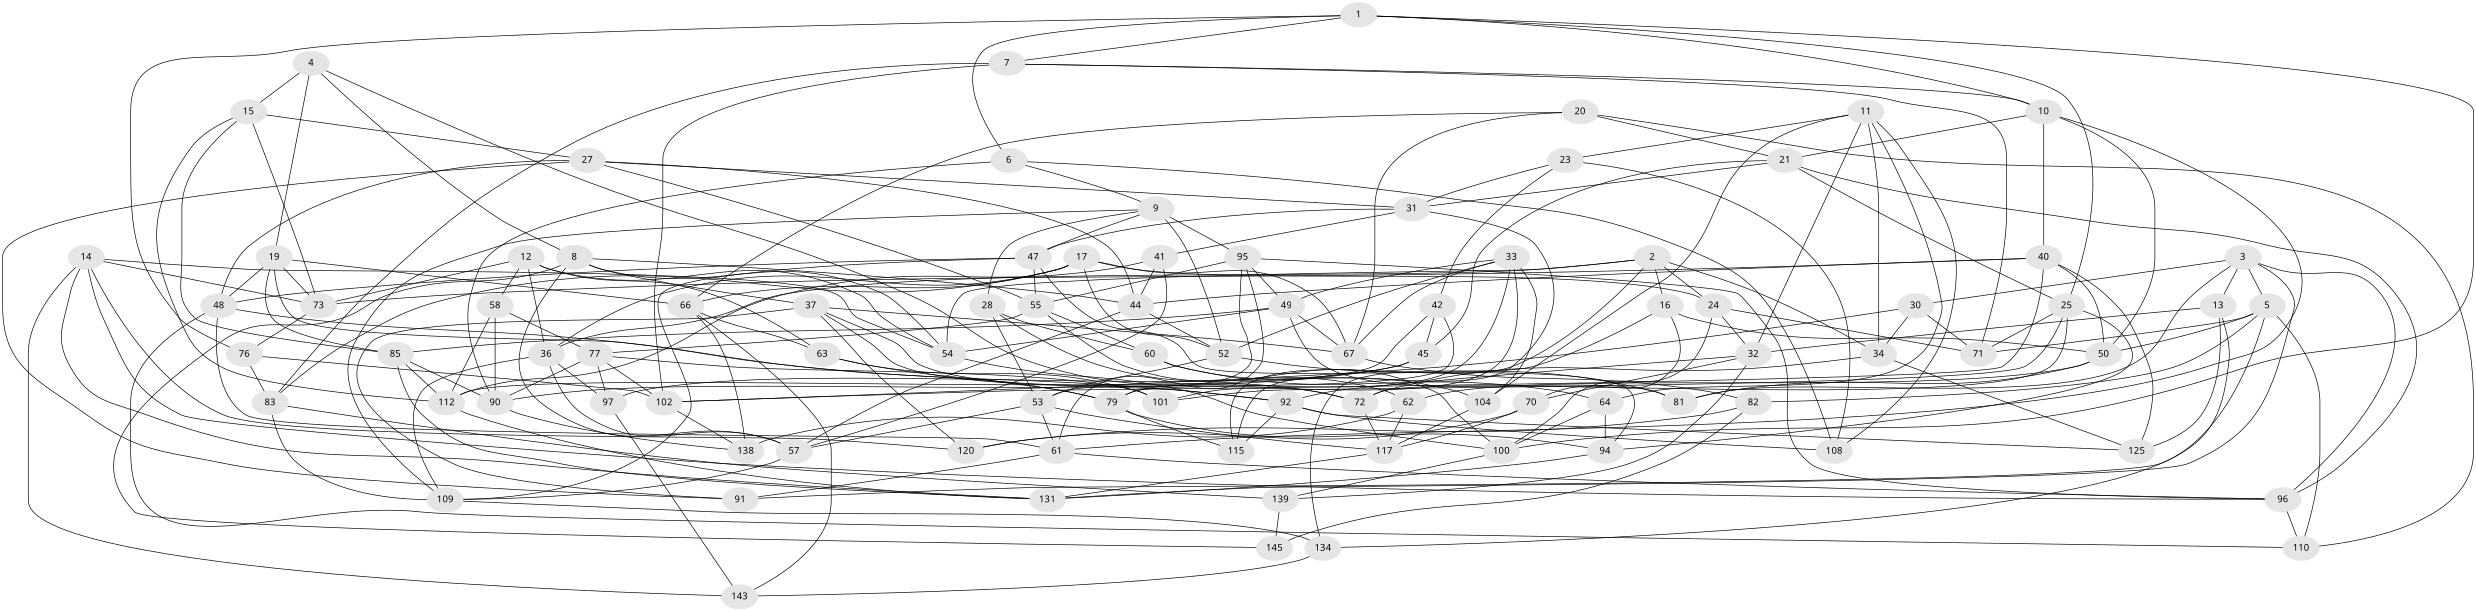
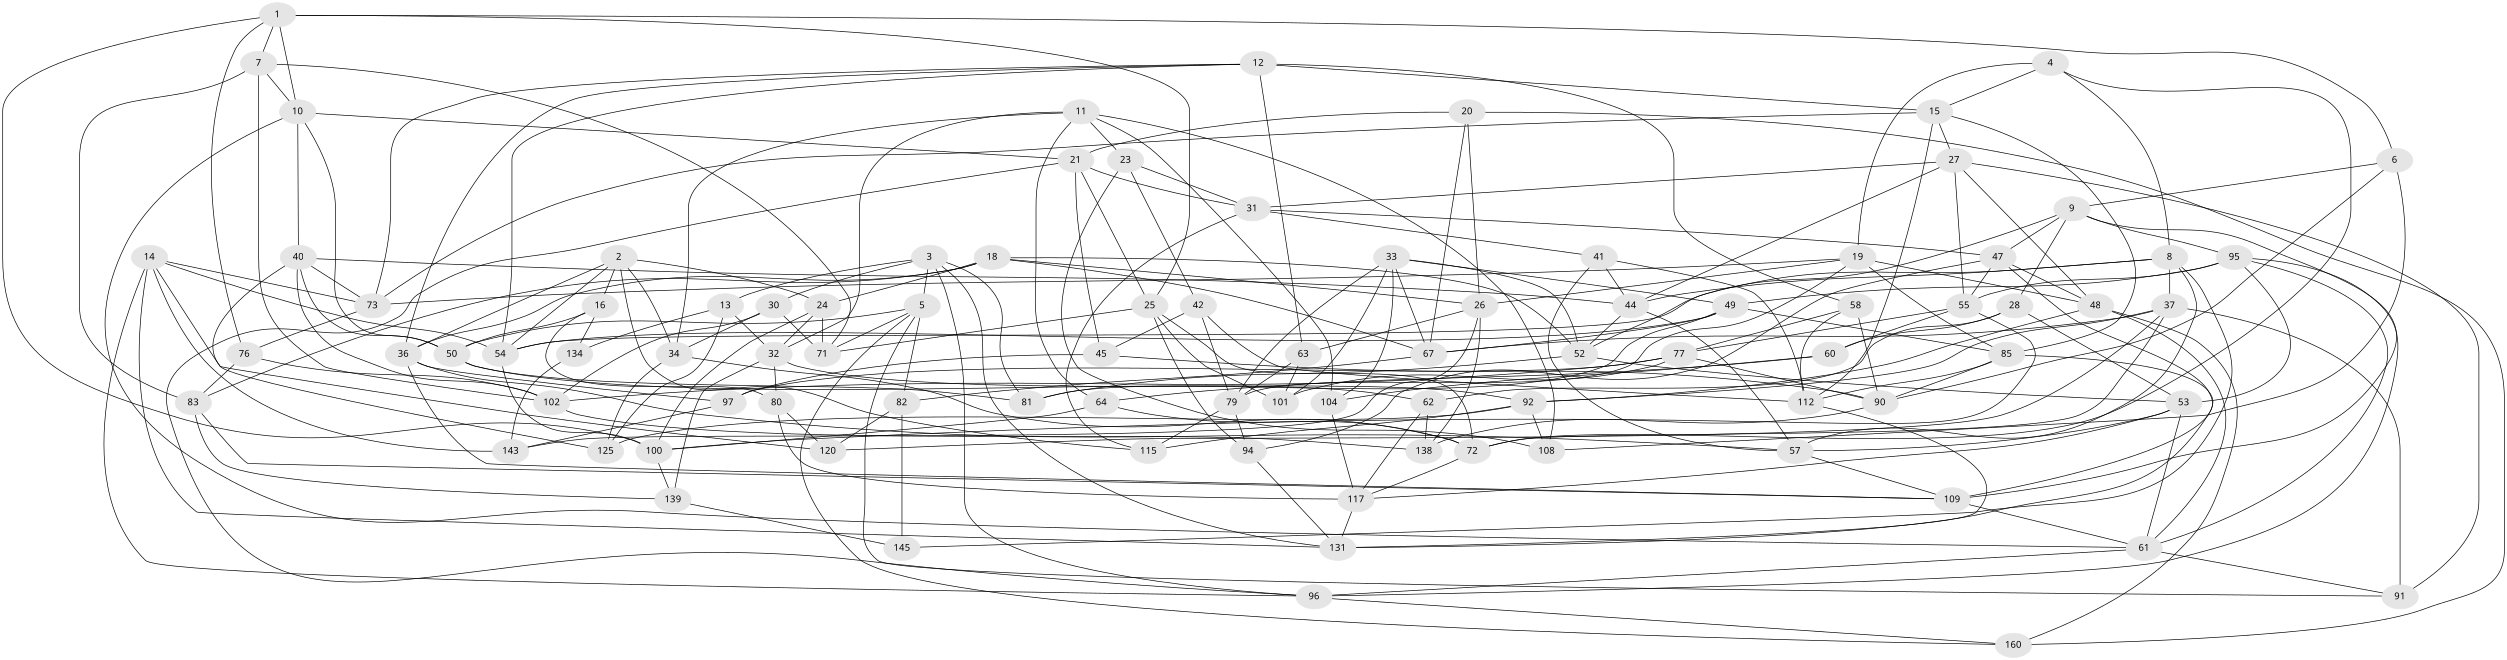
  graph {
    fontname="Noto Sans"
    node [color=gray90 fontname="Noto Sans" style=filled]
    edge [fontname="Noto Sans"]
    1 [super="+78"]
    6
    7 [super="+103"]
    10 [super="+18"]
    25 [super="+95"]
    76
    100 [super="+118"]
    9 [super="+140"]
    90 [super="+127"]
    108
    71 [super="+74"]
    83 [super="+126"]
    102 [super="+119"]
    50 [super="+51"]
    21 [super="+46"]
    40 [super="+130"]
    61 [super="+86"]
    72 [super="+111"]
    94
    101
    139
    2 [super="+69"]
    16
    24 [super="+89"]
    34 [super="+113"]
    36 [super="+123"]
    54 [super="+93"]
    115
    134
-   80 [label=70]
+   80
    32 [super="+142"]
    125
    57 [super="+59"]
    109 [super="+121"]
    97
    3 [super="+88"]
    5 [super="+137"]
    13
    30
    81
    96 [super="+144"]
    131 [super="+136"]
    82
    91
-   110
+   110 [label=160]
    8 [super="+56"]
    37 [super="+98"]
    44 [super="+124"]
    145
    4
    15 [super="+87"]
    19 [super="+39"]
    73 [super="+107"]
    27 [super="+29"]
    85 [super="+116"]
    112 [super="+135"]
-   26 [super="+38" label=66]
+   26 [super="+38"]
    48 [super="+128"]
    79 [super="+141"]
    117 [super="+132"]
    62
    120
    28
    n64 [label=95 super="+84"]
    47 [super="+68"]
    52 [super="+114"]
    138
    67 [super="+70"]
    92 [super="+106"]
    53 [super="+133"]
    60
    55 [super="+122"]
    49 [super="+75"]
    31 [super="+43"]
    45
    11 [super="+66"]
    23
    64
    104
    42
    12 [super="+65"]
    58
    63
    77 [super="+105"]
    143
    14 [super="+22"]
-   17 [super="+99"]
+   17 [super="+99" label=18]
    20
    41
    33 [super="+129"]
    1 -- 6
    1 -- 7
    1 -- 10
    1 -- 25
    1 -- 76
    1 -- 100
    6 -- 9
    6 -- 90
    6 -- 108
    7 -- 10
    7 -- 71
    7 -- 83 [weight=2]
    7 -- 102
    10 -- 50
    10 -- 21
    10 -- 40
    10 -- 61
    25 -- 71
    25 -- 72
    25 -- 94
    25 -- 101
    76 -- 83
    76 -- 102
    100 -- 139
    9 -- 109
    9 -- 28
    9 -- n64
    9 -- 47
    9 -- 52
    90 -- 138
    83 -- 139
    83 -- 109
    102 -- 138
    50 -- 81
    50 -- 62
    21 -- 25
    21 -- 96
    21 -- 31
    21 -- 45
    40 -- 102
    40 -- 50
    40 -- 125
    40 -- 44
    40 -- 73
    61 -- 96
    61 -- 91
    72 -- 117
    94 -- 131
    139 -- 145
    2 -- 16
    2 -- 24
    2 -- 34
    2 -- 36
    2 -- 54
    2 -- 115
    16 -- 50
    16 -- 134
    16 -- 80
    24 -- 100
    24 -- 71 [weight=2]
    24 -- 32
    34 -- 72
    34 -- 125
    36 -- 57
    36 -- 109
    36 -- 97
    54 -- 100
    134 -- 143
    80 -- 117
    80 -- 120
    32 -- 139
    32 -- 80
    32 -- 92
    57 -- 109
-   109 -- 134
+   109 -- 61
    97 -- 143
    3 -- 5
    3 -- 13
    3 -- 30
    3 -- 81
    3 -- 96
    3 -- 131
    5 -- 71
    5 -- 50
    5 -- 82
    5 -- 91
    5 -- 110
    13 -- 134
    13 -- 32
    13 -- 125
    30 -- 71
    30 -- 102
    30 -- 34
    96 -- 110
    82 -- 145
    82 -- 120
    8 -- 54
    8 -- 57
    8 -- 37
    8 -- 44
    8 -- 145
    37 -- 72
    37 -- 91
    37 -- 120
    37 -- 67
    37 -- 92
    44 -- 57
    44 -- 52
    4 -- 72
    4 -- 8
    4 -- 15
    4 -- 19
    15 -- 73
    15 -- 27
    15 -- 85
    15 -- 112
    19 -- 73
    19 -- 85
    19 -- 26
    19 -- 48
    19 -- 79
    73 -- 76
    27 -- 91
    27 -- 44
    27 -- 48
    27 -- 55
    27 -- 31
    85 -- 90
    85 -- 131
    85 -- 112
    112 -- 131
    26 -- 138
    26 -- 63
    26 -- 143
    48 -- 61
    48 -- 110
    48 -- 92
    79 -- 94
    79 -- 115
    117 -- 131
    62 -- 117
    62 -- 138
    28 -- 62
    28 -- 53
    28 -- 60
    n64 -- 61
    n64 -- 96
    n64 -- 53
    n64 -- 55
    n64 -- 49
    47 -- 94
    47 -- 109
    47 -- 48
    47 -- 55
    52 -- 81
    52 -- 53
    67 -- 82
    92 -- 108
    92 -- 115
    92 -- 125
    53 -- 61
    53 -- 57
    53 -- 117
    60 -- 64
    60 -- 104
    55 -- 100
    55 -- 60
    55 -- 77
    49 -- 54
    49 -- 81
    49 -- 85
    49 -- 67
    31 -- 115
    31 -- 47
    31 -- 41
    45 -- 90
    45 -- 97
    11 -- 108
    11 -- 34
    11 -- 32
    11 -- 23
    11 -- 64
    11 -- 104
    23 -- 108
    23 -- 31
    23 -- 42
    64 -- 100
-   64 -- 94
+   64 -- 72
    104 -- 117
    42 -- 112
    42 -- 79
    42 -- 45
    12 -- 36
    12 -- 54
+   12 -- 15
    12 -- 73
    12 -- 58
    12 -- 63
    58 -- 90
    58 -- 112
    58 -- 77
    63 -- 101
    63 -- 79
    77 -- 90
    77 -- 102
    77 -- 101
    77 -- 97
    14 -- 54
    14 -- 96
    14 -- 131
    14 -- 73
    14 -- 120
    14 -- 143
    17 -- 83
    17 -- 24
    17 -- 36
    17 -- 26
    17 -- 52
    17 -- 67
    20 -- 21
    20 -- 110
    20 -- 26
    20 -- 67
    41 -- 57
    41 -- 44
    41 -- 112
    33 -- 101
    33 -- 79
    33 -- 52
    33 -- 67
    33 -- 49
    33 -- 104
  }
